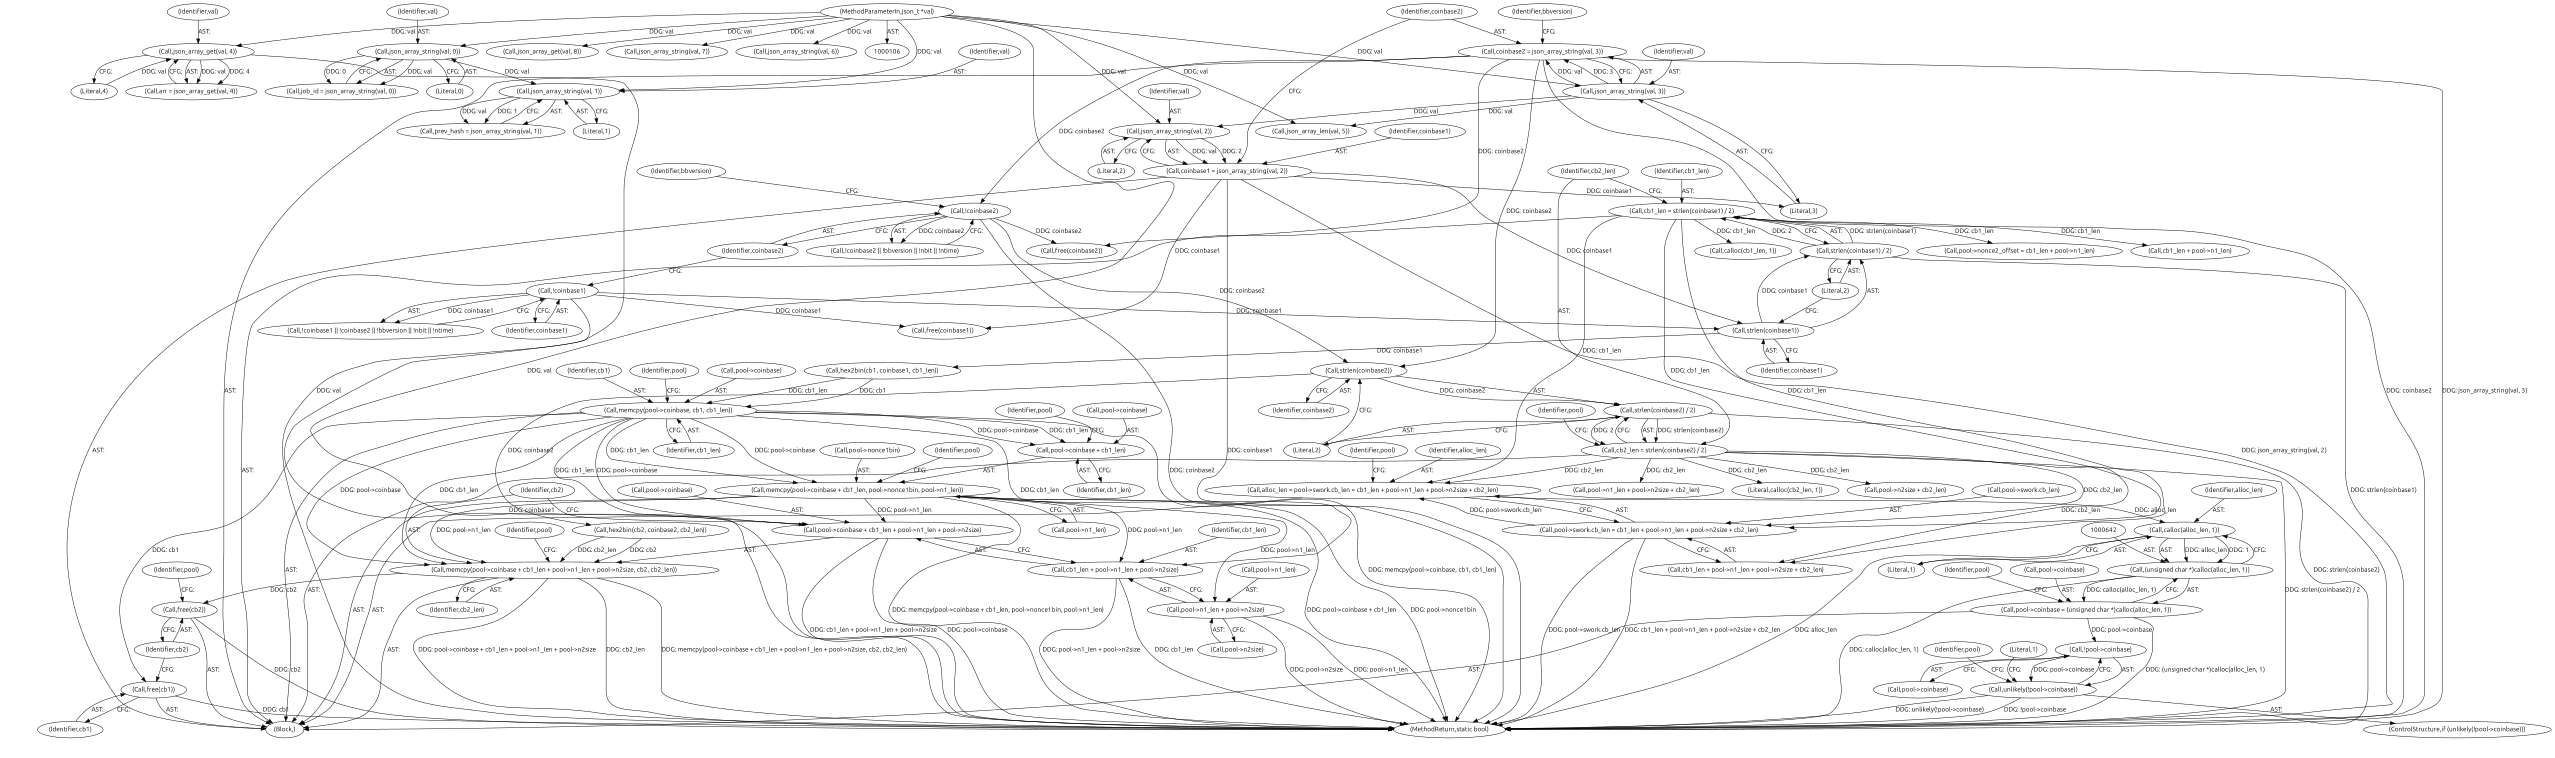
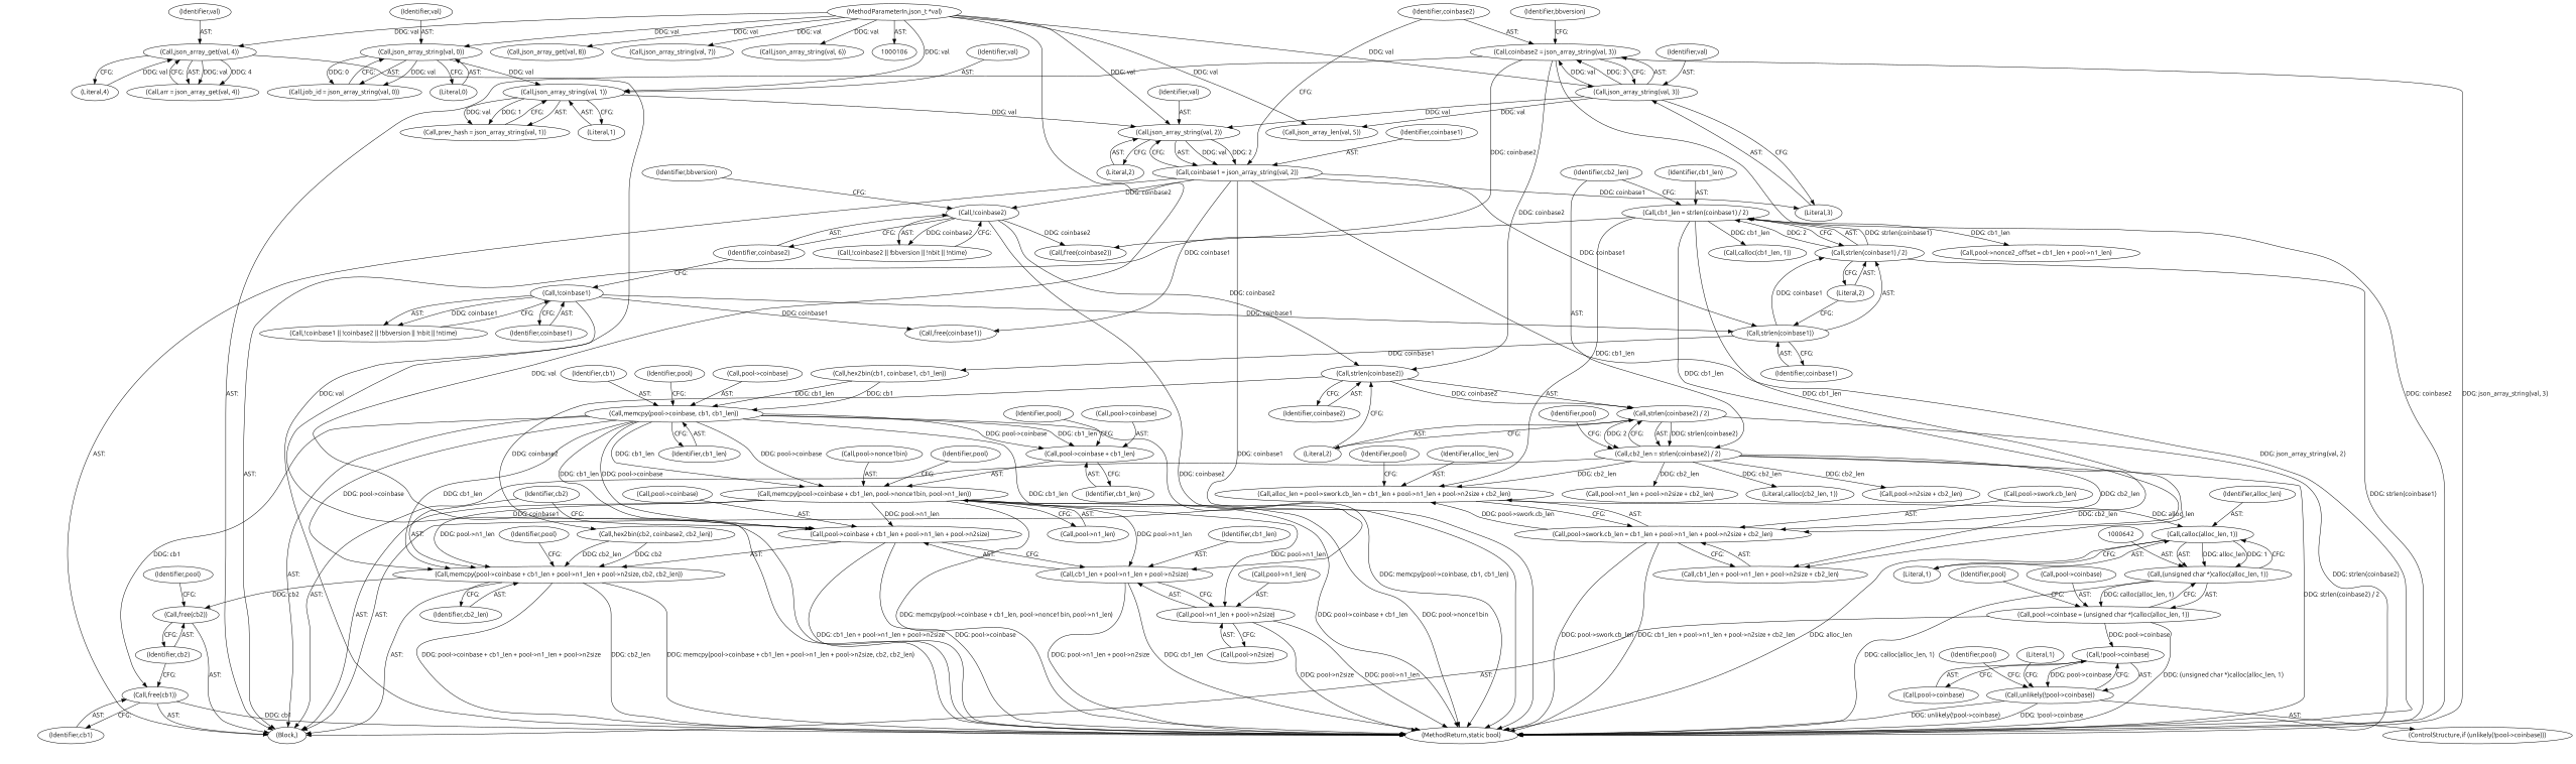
  digraph {
    fontname=Ubuntu
    node [fontname=Ubuntu]
    edge [fontname=Ubuntu]
    n1 [label="(Call,calloc(alloc_len, 1))"]
    n2 [label="(Call,(unsigned char *)calloc(alloc_len, 1))"]
    n3 [label="(Literal,1)"]
    n4 [label="(MethodReturn,static bool)"]
    n5 [label="(Call,pool->coinbase = (unsigned char *)calloc(alloc_len, 1))"]
    n6 [label="(Call,alloc_len = pool->swork.cb_len = cb1_len + pool->n1_len + pool->n2size + cb2_len)"]
    n7 [label="(Call,pool->swork.cb_len = cb1_len + pool->n1_len + pool->n2size + cb2_len)"]
    n8 [label="(Block,)"]
    n9 [label="(Call,cb1_len + pool->n1_len + pool->n2size + cb2_len)"]
    n10 [label="(Call,cb1_len = strlen(coinbase1) / 2)"]
    n11 [label="(Call,strlen(coinbase1) / 2)"]
    n12 [label="(Call,pool->nonce2_offset = cb1_len + pool->n1_len)"]
-   n13 [label="(Call,cb1_len + pool->n1_len)"]
    n14 [label="(Call,calloc(cb1_len, 1))"]
    n15 [label="(Literal,2)"]
    n16 [label="(Call,strlen(coinbase1))"]
    n17 [label="(Identifier,coinbase1)"]
    n18 [label="(Call,hex2bin(cb1, coinbase1, cb1_len))"]
    n19 [label="(Call,memcpy(pool->coinbase, cb1, cb1_len))"]
    n20 [label="(Call,coinbase1 = json_array_string(val, 2))"]
    n21 [label="(Call,json_array_string(val, 2))"]
    n22 [label="(Call,free(coinbase1))"]
    n23 [label="(Literal,3)"]
    n24 [label="(Literal,2)"]
    n25 [label="(Call,!coinbase1)"]
    n26 [label="(Identifier,coinbase1)"]
    n27 [label="(Call,!coinbase1 || !coinbase2 || !bbversion || !nbit || !ntime)"]
    n28 [label="(Call,json_array_string(val, 3))"]
    n29 [label="(Call,json_array_len(val, 5))"]
    n30 [label="(Call,coinbase2 = json_array_string(val, 3))"]
    n31 [label="(Call,json_array_string(val, 1))"]
    n32 [label="(Literal,1)"]
    n33 [label="(Call,prev_hash = json_array_string(val, 1))"]
    n34 [label="(Call,json_array_string(val, 0))"]
    n35 [label="(Call,job_id = json_array_string(val, 0))"]
    n36 [label="(Literal,0)"]
    n37 [label="(Call,json_array_get(val, 4))"]
    n38 [label="(Call,arr = json_array_get(val, 4))"]
    n39 [label="(Literal,4)"]
    n40 [label="(MethodParameterIn,json_t *val)"]
    n41 [label="(Call,json_array_get(val, 8))"]
    n42 [label="(Call,json_array_string(val, 7))"]
    n43 [label="(Call,json_array_string(val, 6))"]
    1000106
    n45 [label="(Call,cb2_len = strlen(coinbase2) / 2)"]
    n46 [label="(Call,strlen(coinbase2) / 2)"]
    n47 [label="(Call,pool->n1_len + pool->n2size + cb2_len)"]
    n48 [label="(Literal,calloc(cb2_len, 1))"]
    n49 [label="(Call,pool->n2size + cb2_len)"]
    n50 [label="(Literal,2)"]
    n51 [label="(Call,strlen(coinbase2))"]
    n52 [label="(Identifier,coinbase2)"]
    n53 [label="(Call,hex2bin(cb2, coinbase2, cb2_len))"]
    n54 [label="(Call,memcpy(pool->coinbase + cb1_len + pool->n1_len + pool->n2size, cb2, cb2_len))"]
    n55 [label="(Call,!coinbase2)"]
    n56 [label="(Call,free(coinbase2))"]
    n57 [label="(Call,!coinbase2 || !bbversion || !nbit || !ntime)"]
    n58 [label="(Identifier,coinbase2)"]
    n59 [label="(Call,!pool->coinbase)"]
    n60 [label="(Call,unlikely(!pool->coinbase))"]
    n61 [label="(Call,pool->coinbase)"]
    n62 [label="(ControlStructure,if (unlikely(!pool->coinbase)))"]
    n63 [label="(Call,memcpy(pool->coinbase + cb1_len, pool->nonce1bin, pool->n1_len))"]
    n64 [label="(Call,pool->coinbase + cb1_len + pool->n1_len + pool->n2size)"]
    n65 [label="(Call,cb1_len + pool->n1_len + pool->n2size)"]
    n66 [label="(Call,pool->coinbase + cb1_len)"]
    n67 [label="(Call,free(cb1))"]
    n68 [label="(Identifier,cb1_len)"]
    n69 [label="(Call,pool->n1_len + pool->n2size)"]
    n70 [label="(Call,pool->n1_len)"]
    n71 [label="(Call,free(cb2))"]
    n72 [label="(Identifier,cb2_len)"]
    n73 [label="(Identifier,cb1_len)"]
    n74 [label="(Identifier,cb1)"]
    n75 [label="(Call,pool->n2size)"]
    n76 [label="(Identifier,cb2)"]
    n77 [label="(Identifier,pool)"]
    n78 [label="(Identifier,pool)"]
    n79 [label="(Identifier,bbversion)"]
    n80 [label="(Call,pool->coinbase)"]
    n81 [label="(Call,pool->nonce1bin)"]
    n82 [label="(Identifier,cb1_len)"]
    n83 [label="(Call,pool->coinbase)"]
    n84 [label="(Identifier,cb2)"]
    n85 [label="(Identifier,val)"]
    n86 [label="(Identifier,bbversion)"]
    n87 [label="(Identifier,cb1_len)"]
    n88 [label="(Identifier,pool)"]
    n89 [label="(Identifier,pool)"]
    n90 [label="(Identifier,cb2_len)"]
    n91 [label="(Identifier,pool)"]
    n92 [label="(Call,pool->n1_len)"]
    n93 [label="(Identifier,coinbase2)"]
    n94 [label="(Identifier,pool)"]
    n95 [label="(Identifier,cb1)"]
    n96 [label="(Call,pool->coinbase)"]
    n97 [label="(Identifier,alloc_len)"]
    n98 [label="(Identifier,coinbase1)"]
    n99 [label="(Literal,1)"]
    n100 [label="(Identifier,pool)"]
    n101 [label="(Call,pool->coinbase)"]
    n102 [label="(Identifier,val)"]
    n103 [label="(Identifier,val)"]
    n104 [label="(Identifier,alloc_len)"]
    n105 [label="(Call,pool->swork.cb_len)"]
    n106 [label="(Identifier,val)"]
    n107 [label="(Identifier,pool)"]
    n108 [label="(Identifier,pool)"]
    n109 [label="(Identifier,val)"]
    1000642
    n1 -> n2 [label="AST: "]
    n1 -> n2 [label="DDG: alloc_len"]
    n1 -> n2 [label="DDG: 1"]
    n1 -> n3 [label="CFG: "]
    n1 -> n4 [label="DDG: alloc_len"]
    n2 -> n1 [label="CFG: "]
    n2 -> n4 [label="DDG: calloc(alloc_len, 1)"]
    n2 -> n5 [label="AST: "]
    n2 -> n5 [label="DDG: calloc(alloc_len, 1)"]
    n3 -> n1 [label="AST: "]
    n5 -> n2 [label="CFG: "]
    n5 -> n4 [label="DDG: (unsigned char *)calloc(alloc_len, 1)"]
    n5 -> n8 [label="AST: "]
    n5 -> n59 [label="DDG: pool->coinbase"]
    n6 -> n1 [label="DDG: alloc_len"]
    n6 -> n7 [label="CFG: "]
    n6 -> n8 [label="AST: "]
    n7 -> n4 [label="DDG: pool->swork.cb_len"]
    n7 -> n4 [label="DDG: cb1_len + pool->n1_len + pool->n2size + cb2_len"]
    n7 -> n6 [label="AST: "]
    n7 -> n6 [label="DDG: pool->swork.cb_len"]
    n7 -> n9 [label="CFG: "]
    n9 -> n7 [label="AST: "]
    n10 -> n6 [label="DDG: cb1_len"]
    n10 -> n7 [label="DDG: cb1_len"]
    n10 -> n8 [label="AST: "]
    n10 -> n9 [label="DDG: cb1_len"]
    n10 -> n11 [label="CFG: "]
    n10 -> n12 [label="DDG: cb1_len"]
-   n10 -> n13 [label="DDG: cb1_len"]
    n10 -> n14 [label="DDG: cb1_len"]
    n11 -> n4 [label="DDG: strlen(coinbase1)"]
    n11 -> n10 [label="AST: "]
    n11 -> n10 [label="DDG: strlen(coinbase1)"]
    n11 -> n10 [label="DDG: 2"]
    n11 -> n15 [label="CFG: "]
    n15 -> n11 [label="AST: "]
    n15 -> n16 [label="CFG: "]
    n16 -> n11 [label="AST: "]
    n16 -> n11 [label="DDG: coinbase1"]
    n16 -> n17 [label="CFG: "]
    n16 -> n18 [label="DDG: coinbase1"]
    n17 -> n16 [label="AST: "]
    n18 -> n19 [label="DDG: cb1"]
    n18 -> n19 [label="DDG: cb1_len"]
    n19 -> n4 [label="DDG: memcpy(pool->coinbase, cb1, cb1_len)"]
    n19 -> n8 [label="AST: "]
    n19 -> n54 [label="DDG: pool->coinbase"]
    n19 -> n54 [label="DDG: cb1_len"]
    n19 -> n63 [label="DDG: pool->coinbase"]
    n19 -> n63 [label="DDG: cb1_len"]
    n19 -> n64 [label="DDG: pool->coinbase"]
    n19 -> n64 [label="DDG: cb1_len"]
    n19 -> n65 [label="DDG: cb1_len"]
    n19 -> n66 [label="DDG: pool->coinbase"]
    n19 -> n66 [label="DDG: cb1_len"]
    n19 -> n67 [label="DDG: cb1"]
    n19 -> n68 [label="CFG: "]
    n20 -> n4 [label="DDG: coinbase1"]
    n20 -> n4 [label="DDG: json_array_string(val, 2)"]
    n20 -> n8 [label="AST: "]
    n20 -> n16 [label="DDG: coinbase1"]
    n20 -> n21 [label="CFG: "]
    n20 -> n22 [label="DDG: coinbase1"]
    n20 -> n23 [label="DDG: coinbase1"]
    n21 -> n20 [label="AST: "]
    n21 -> n20 [label="DDG: val"]
    n21 -> n20 [label="DDG: 2"]
    n21 -> n24 [label="CFG: "]
    n23 -> n28 [label="AST: "]
    n24 -> n21 [label="AST: "]
    n25 -> n4 [label="DDG: coinbase1"]
    n25 -> n16 [label="DDG: coinbase1"]
    n25 -> n22 [label="DDG: coinbase1"]
    n25 -> n26 [label="CFG: "]
    n25 -> n27 [label="AST: "]
    n25 -> n27 [label="DDG: coinbase1"]
    n26 -> n25 [label="AST: "]
    n27 -> n25 [label="CFG: "]
    n28 -> n21 [label="DDG: val"]
    n28 -> n23 [label="CFG: "]
    n28 -> n29 [label="DDG: val"]
    n28 -> n30 [label="AST: "]
    n28 -> n30 [label="DDG: val"]
    n28 -> n30 [label="DDG: 3"]
    n30 -> n4 [label="DDG: coinbase2"]
    n30 -> n4 [label="DDG: json_array_string(val, 3)"]
    n30 -> n8 [label="AST: "]
    n30 -> n28 [label="CFG: "]
    n30 -> n51 [label="DDG: coinbase2"]
-   n30 -> n55 [label="DDG: coinbase2"]
+   n20 -> n55 [label="DDG: coinbase2"]
    n30 -> n56 [label="DDG: coinbase2"]
+   n31 -> n21 [label="DDG: val"]
    n31 -> n32 [label="CFG: "]
    n31 -> n33 [label="AST: "]
    n31 -> n33 [label="DDG: val"]
    n31 -> n33 [label="DDG: 1"]
    n32 -> n31 [label="AST: "]
    n33 -> n31 [label="CFG: "]
    n34 -> n31 [label="DDG: val"]
    n34 -> n35 [label="AST: "]
    n34 -> n35 [label="DDG: val"]
    n34 -> n35 [label="DDG: 0"]
    n34 -> n36 [label="CFG: "]
    n35 -> n34 [label="CFG: "]
    n36 -> n34 [label="AST: "]
    n37 -> n4 [label="DDG: val"]
    n37 -> n38 [label="AST: "]
    n37 -> n38 [label="DDG: val"]
    n37 -> n38 [label="DDG: 4"]
    n37 -> n39 [label="CFG: "]
    n38 -> n37 [label="CFG: "]
    n39 -> n37 [label="DDG: val"]
    n40 -> n4 [label="DDG: val"]
    n40 -> n21 [label="DDG: val"]
    n40 -> n28 [label="DDG: val"]
    n40 -> n29 [label="DDG: val"]
    n40 -> n31 [label="DDG: val"]
    n40 -> n34 [label="DDG: val"]
    n40 -> n37 [label="DDG: val"]
    n40 -> n41 [label="DDG: val"]
    n40 -> n42 [label="DDG: val"]
    n40 -> n43 [label="DDG: val"]
    n40 -> 1000106 [label="AST: "]
    n45 -> n4 [label="DDG: strlen(coinbase2) / 2"]
    n45 -> n6 [label="DDG: cb2_len"]
    n45 -> n7 [label="DDG: cb2_len"]
    n45 -> n8 [label="AST: "]
    n45 -> n9 [label="DDG: cb2_len"]
    n45 -> n46 [label="CFG: "]
    n45 -> n47 [label="DDG: cb2_len"]
    n45 -> n48 [label="DDG: cb2_len"]
    n45 -> n49 [label="DDG: cb2_len"]
    n46 -> n4 [label="DDG: strlen(coinbase2)"]
    n46 -> n45 [label="AST: "]
    n46 -> n45 [label="DDG: strlen(coinbase2)"]
    n46 -> n45 [label="DDG: 2"]
    n46 -> n50 [label="CFG: "]
    n50 -> n46 [label="AST: "]
    n50 -> n51 [label="CFG: "]
    n51 -> n46 [label="AST: "]
    n51 -> n46 [label="DDG: coinbase2"]
    n51 -> n52 [label="CFG: "]
    n51 -> n53 [label="DDG: coinbase2"]
    n52 -> n51 [label="AST: "]
    n53 -> n54 [label="DDG: cb2"]
    n53 -> n54 [label="DDG: cb2_len"]
    n54 -> n4 [label="DDG: pool->coinbase + cb1_len + pool->n1_len + pool->n2size"]
    n54 -> n4 [label="DDG: cb2_len"]
    n54 -> n4 [label="DDG: memcpy(pool->coinbase + cb1_len + pool->n1_len + pool->n2size, cb2, cb2_len)"]
    n54 -> n8 [label="AST: "]
    n54 -> n71 [label="DDG: cb2"]
    n54 -> n72 [label="CFG: "]
    n55 -> n4 [label="DDG: coinbase2"]
    n55 -> n51 [label="DDG: coinbase2"]
    n55 -> n56 [label="DDG: coinbase2"]
    n55 -> n57 [label="AST: "]
    n55 -> n57 [label="DDG: coinbase2"]
    n55 -> n58 [label="CFG: "]
    n57 -> n55 [label="CFG: "]
    n58 -> n25 [label="CFG: "]
    n58 -> n55 [label="AST: "]
    n59 -> n60 [label="AST: "]
    n59 -> n60 [label="DDG: pool->coinbase"]
    n59 -> n61 [label="CFG: "]
    n60 -> n4 [label="DDG: unlikely(!pool->coinbase)"]
    n60 -> n4 [label="DDG: !pool->coinbase"]
    n60 -> n59 [label="CFG: "]
    n60 -> n62 [label="AST: "]
    n61 -> n59 [label="AST: "]
    n63 -> n4 [label="DDG: memcpy(pool->coinbase + cb1_len, pool->nonce1bin, pool->n1_len)"]
    n63 -> n4 [label="DDG: pool->coinbase + cb1_len"]
    n63 -> n4 [label="DDG: pool->nonce1bin"]
    n63 -> n8 [label="AST: "]
    n63 -> n54 [label="DDG: pool->n1_len"]
    n63 -> n64 [label="DDG: pool->n1_len"]
    n63 -> n65 [label="DDG: pool->n1_len"]
    n63 -> n69 [label="DDG: pool->n1_len"]
    n63 -> n70 [label="CFG: "]
    n64 -> n4 [label="DDG: cb1_len + pool->n1_len + pool->n2size"]
    n64 -> n4 [label="DDG: pool->coinbase"]
    n64 -> n54 [label="AST: "]
    n64 -> n65 [label="CFG: "]
    n65 -> n4 [label="DDG: pool->n1_len + pool->n2size"]
    n65 -> n4 [label="DDG: cb1_len"]
    n65 -> n64 [label="AST: "]
    n65 -> n69 [label="CFG: "]
    n66 -> n63 [label="AST: "]
    n66 -> n73 [label="CFG: "]
    n67 -> n4 [label="DDG: cb1"]
    n67 -> n8 [label="AST: "]
    n67 -> n74 [label="CFG: "]
    n68 -> n19 [label="AST: "]
    n69 -> n4 [label="DDG: pool->n1_len"]
    n69 -> n4 [label="DDG: pool->n2size"]
    n69 -> n65 [label="AST: "]
    n69 -> n75 [label="CFG: "]
    n70 -> n63 [label="AST: "]
-   n71 -> n4 [label="DDG: cb2"]
    n71 -> n8 [label="AST: "]
    n71 -> n76 [label="CFG: "]
    n72 -> n54 [label="AST: "]
    n73 -> n66 [label="AST: "]
    n74 -> n67 [label="AST: "]
    n75 -> n69 [label="AST: "]
    n76 -> n67 [label="CFG: "]
    n76 -> n71 [label="AST: "]
    n77 -> n66 [label="CFG: "]
    n78 -> n19 [label="CFG: "]
    n79 -> n30 [label="CFG: "]
    n80 -> n19 [label="AST: "]
    n81 -> n63 [label="AST: "]
    n82 -> n65 [label="AST: "]
    n83 -> n66 [label="AST: "]
    n84 -> n54 [label="AST: "]
    n84 -> n64 [label="CFG: "]
    n85 -> n21 [label="AST: "]
    n86 -> n55 [label="CFG: "]
    n87 -> n10 [label="AST: "]
    n88 -> n6 [label="CFG: "]
    n89 -> n63 [label="CFG: "]
    n90 -> n10 [label="CFG: "]
    n90 -> n45 [label="AST: "]
    n91 -> n60 [label="CFG: "]
    n92 -> n69 [label="AST: "]
    n93 -> n20 [label="CFG: "]
    n93 -> n30 [label="AST: "]
    n94 -> n54 [label="CFG: "]
    n95 -> n19 [label="AST: "]
    n96 -> n64 [label="AST: "]
    n97 -> n6 [label="AST: "]
    n98 -> n20 [label="AST: "]
    n99 -> n60 [label="CFG: "]
    n100 -> n5 [label="CFG: "]
    n101 -> n5 [label="AST: "]
    n102 -> n28 [label="AST: "]
    n103 -> n34 [label="AST: "]
    n104 -> n1 [label="AST: "]
    n105 -> n7 [label="AST: "]
    n106 -> n31 [label="AST: "]
    n107 -> n45 [label="CFG: "]
    n108 -> n71 [label="CFG: "]
    n109 -> n37 [label="AST: "]
    1000642 -> n2 [label="AST: "]
  }
